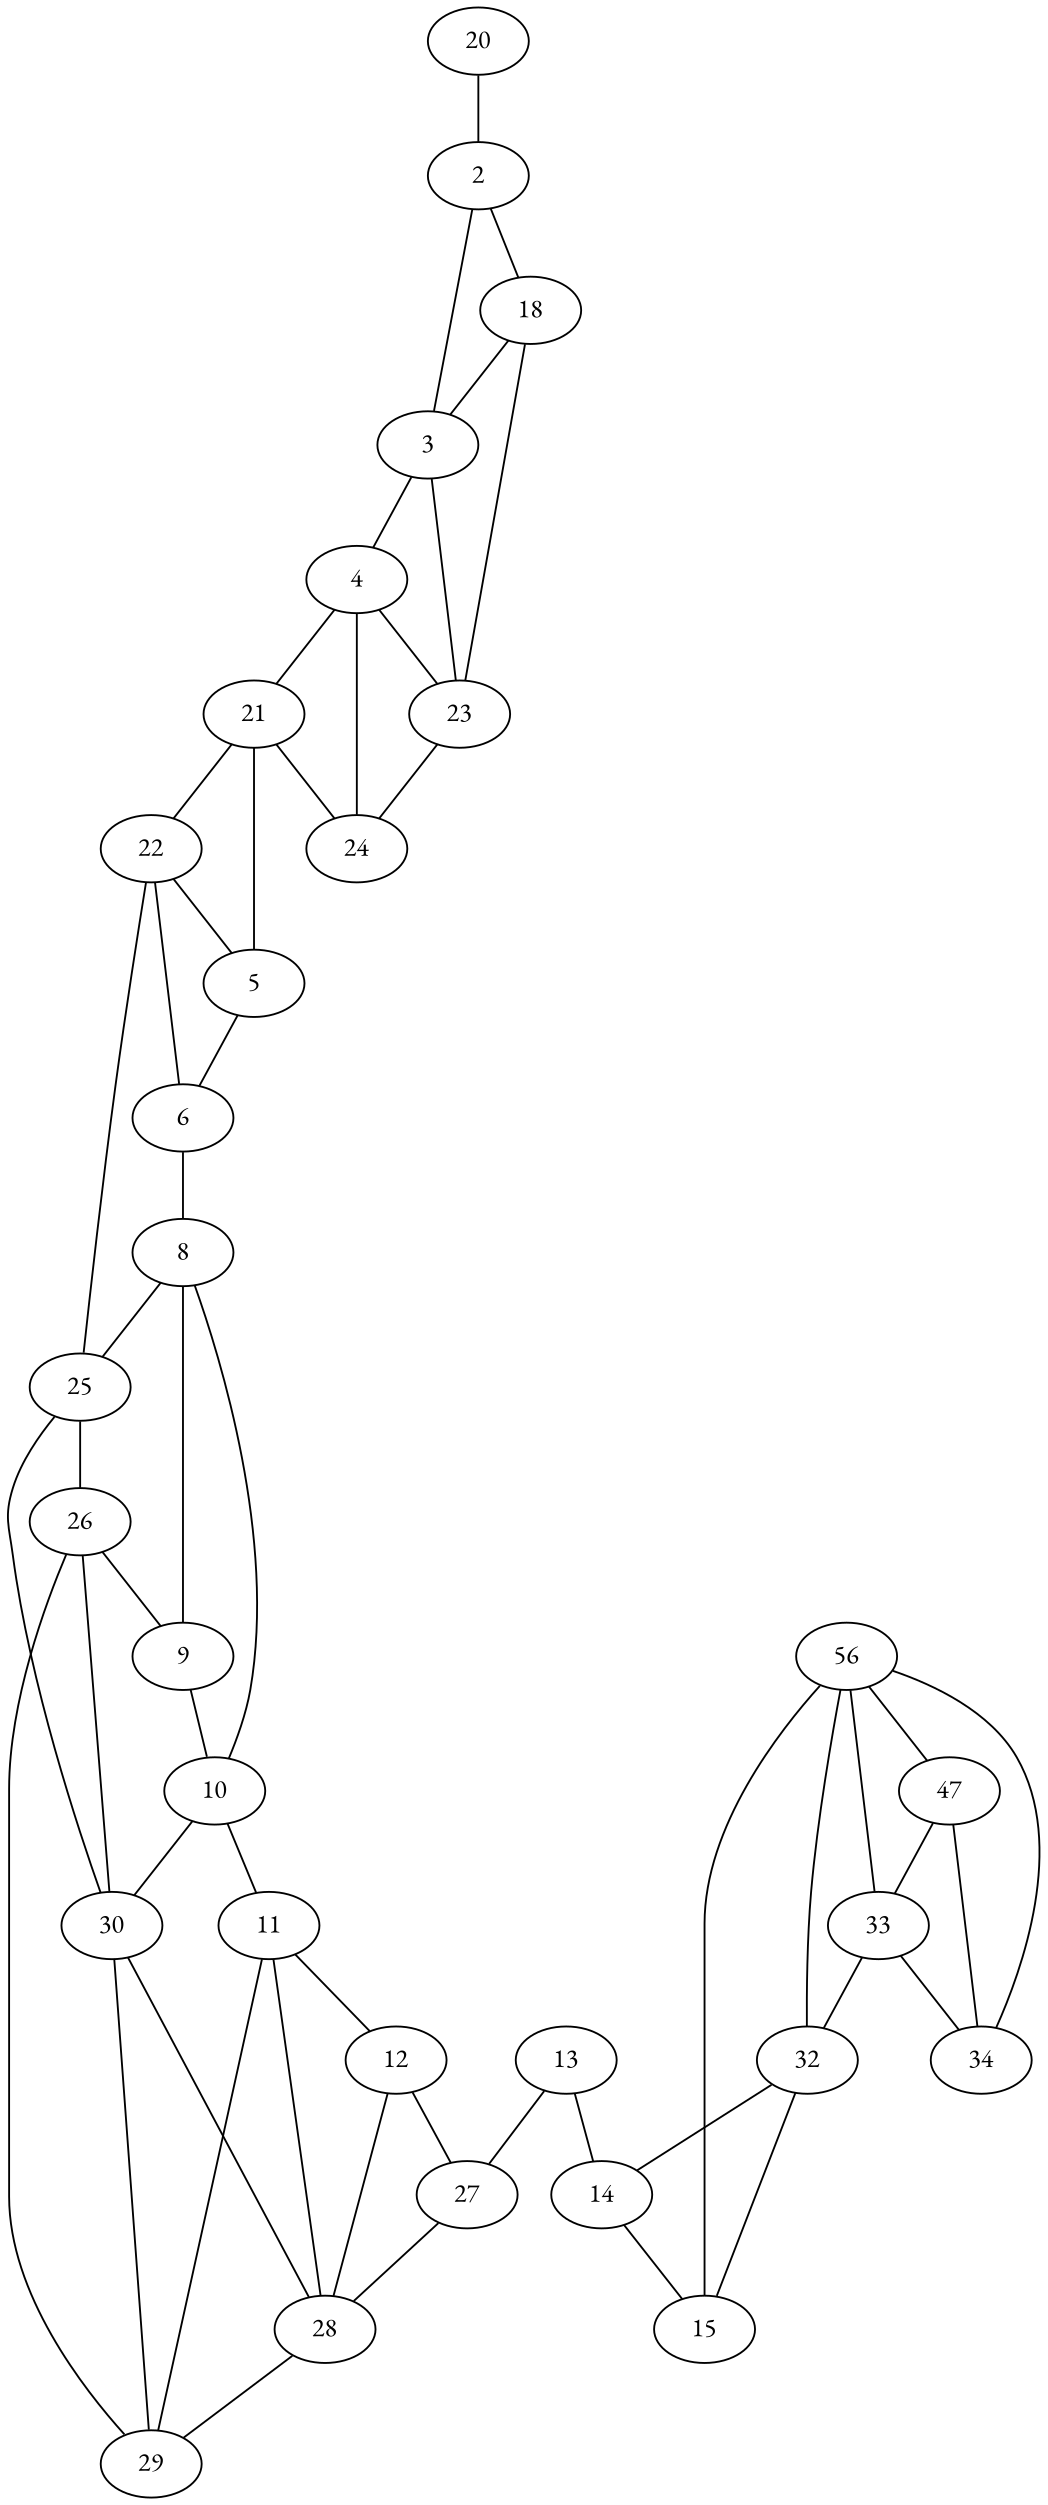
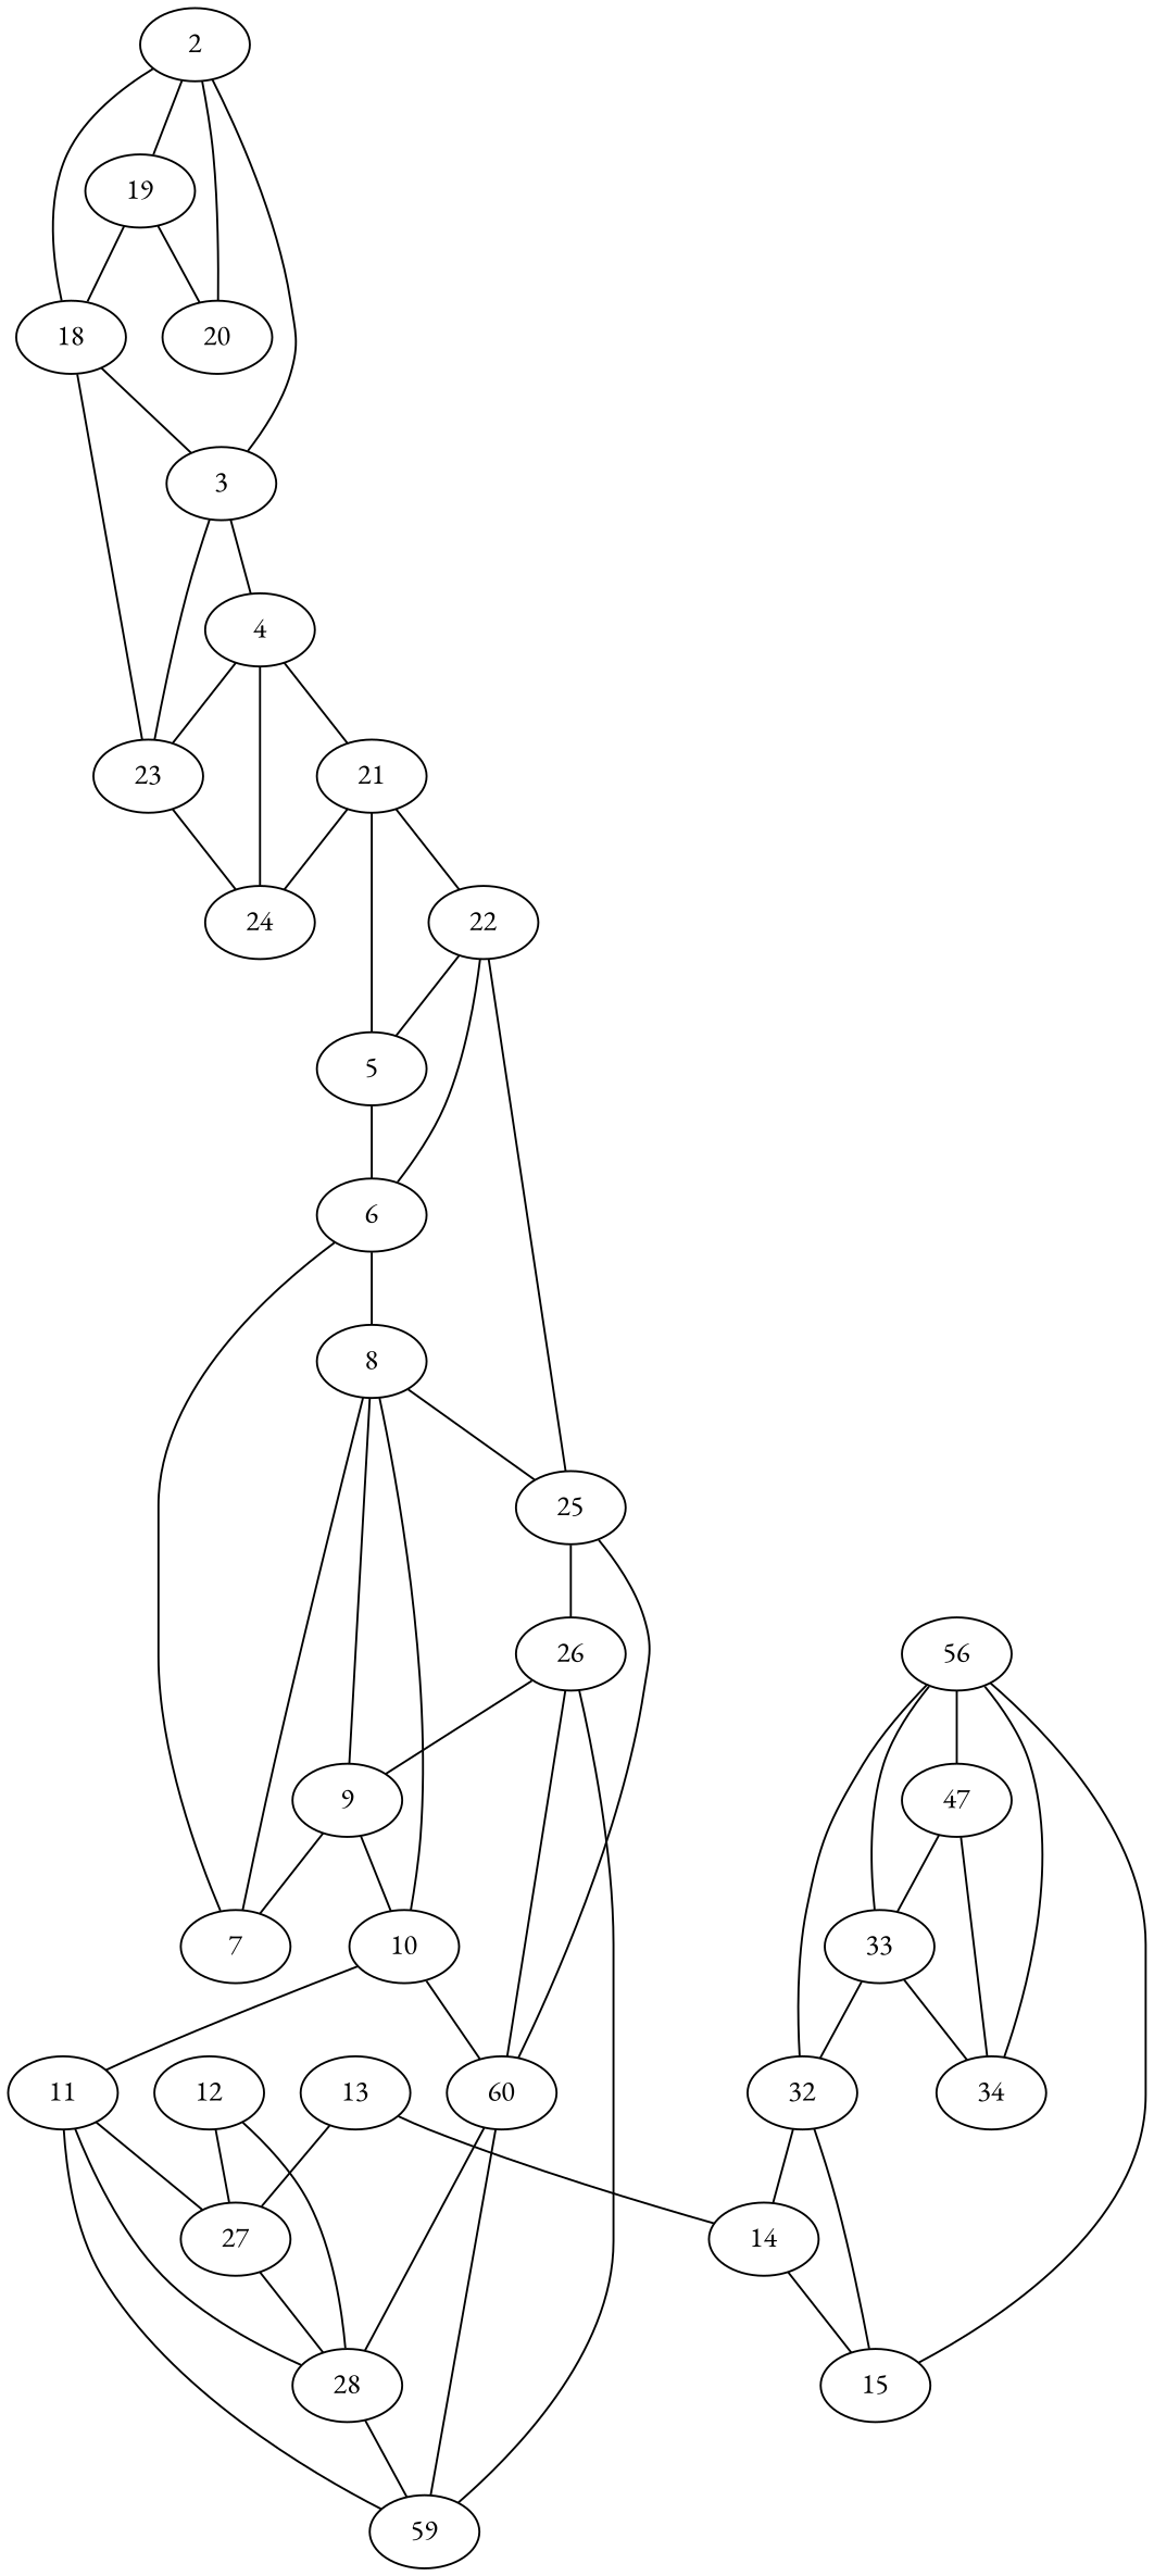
  graph {
    fontname="EB Garamond"
    node [aaLength=5 fontname="EB Garamond" type=0]
    edge [distance0=4.0 fontname="EB Garamond" frequency=1 type0=2]
    2 [aaLength=10 sequence=DAIPRRAMEY]
+   19 [aaLength=8 sequence=VPYAYTAN type=1]
    3 [aaLength=16 sequence=CRKQLVAEGIAAIQCG]
    18 [aaLength=6 sequence=NARLID type=1]
    20 [sequence=RIGIA type=1]
    4 [aaLength=21 sequence=NTTPLGRAVTGTMLVAAMKED]
    23 [aaLength=2 sequence=TT type=1]
    21 [aaLength=3 sequence=IWG type=1]
    24 [aaLength=2 sequence=LT type=1]
    22 [aaLength=2 sequence=QI type=1]
    5 [aaLength=14 sequence=NDIERFYRYGLLTN]
    6 [aaLength=4 sequence=KPWL]
+   7 [aaLength=8 sequence=DTDFIDEL]
    8 [aaLength=12 sequence=GRHEMSEFMIAC]
    25 [aaLength=4 sequence=STDS type=1]
-   30 [aaLength=8 sequence=EEVTVRFE type=1]
+   30 [aaLength=8 sequence=EEVTVRFE type=1 label=60]
    26 [aaLength=4 sequence=ATHE type=1]
    28 [aaLength=6 sequence=SDQIEN type=1]
    9 [sequence=KDLEY]
-   29 [sequence=HPVAL type=1]
+   29 [sequence=HPVAL type=1 label=59]
    10 [sequence=SVKIV]
    11 [aaLength=15 sequence=DDVEMMLEANRIGGR]
    12 [aaLength=19 sequence=APGMALLHIAYERLLTGIH]
    27 [aaLength=7 sequence=KSRGIYE type=1]
    13 [aaLength=21 sequence=NEDTIEQYHAHGRQLGRLLYQ]
    14 [aaLength=15 sequence=DSQALMLRDSLQRWV]
    15 [aaLength=4 sequence=ASQI]
    32 [aaLength=7 sequence=YSILNTV type=1]
    n29 [aaLength=11 label=56 sequence=SPDDRIGQLTM]
    n30 [aaLength=18 label=47 sequence=RNLDITDTREKLFGYAKT]
    33 [aaLength=3 sequence=LSS type=1]
    34 [aaLength=2 sequence=QV type=1]
+   2 -- 19 [distance0=34.26868 type0=3]
    2 -- 3 [distance0=24.42175 type0=1]
    2 -- 18 [distance0=32.47064 distance1=3.0 frequency=2 type1=4]
+   19 -- 18 [distance0=30.0]
+   19 -- 20 [distance0=24.0 type0=1]
    3 -- 4 [distance0=28.16469 type0=3]
    3 -- 23 [type0=4]
    18 -- 3 [distance0=25.4265 distance1=0.0 frequency=2 type0=1 type1=5]
    18 -- 23 [distance0=26.0]
    20 -- 2 [distance0=50.65908 type0=3]
    4 -- 23 [distance0=25.75097]
    4 -- 21 [distance0=3.0 type0=4]
    4 -- 24 [distance0=24.80146 type0=1]
    23 -- 24 [distance1=2.0 frequency=2 type0=1 type1=4]
    21 -- 24 [distance0=28.0]
    21 -- 22 [distance0=27.0 type0=1]
    22 -- 5 [distance0=32.82028 type0=3]
    22 -- 6 [distance0=31.9693 distance1=1.0 frequency=2 type1=4]
    5 -- 21 [distance0=29.8022 type0=3]
    5 -- 6 [distance0=21.36704 type0=1]
+   6 -- 7 [distance0=5.504226 distance1=0.0 frequency=2 type0=1 type1=5]
    6 -- 8 [distance0=20.54774]
+   8 -- 7 [distance0=16.62338 type0=1]
    8 -- 25 [distance0=12.0 type0=4]
    25 -- 22 [distance0=40.0]
    25 -- 30 [distance0=43.0 type0=3]
    25 -- 26 [distance0=8.0 distance1=4.0 frequency=2 type0=1 type1=4]
    30 -- 28 [distance0=41.0 type0=3]
    26 -- 30 [distance0=35.0]
    26 -- 9 [distance0=1.0 type0=4]
    26 -- 29 [distance0=45.0 type0=3]
    28 -- 29 [distance0=31.0]
+   9 -- 7 [distance0=48.5623 type0=3]
    9 -- 8 [distance0=39.39197]
    9 -- 10 [distance0=11.64533 distance1=3.0 frequency=2 type0=1 type1=4]
    29 -- 30 [distance0=10.0 type0=1]
    10 -- 8 [distance0=46.9422]
    10 -- 30 [distance0=17.0 type0=4]
    10 -- 11 [distance0=49.26526 type0=3]
    11 -- 28 [distance0=40.69806 distance1=5.0 frequency=2 type0=3 type1=4]
    11 -- 29 [distance0=37.11243 type0=1]
-   11 -- 12 [distance0=39.55224]
+   11 -- 27 [distance0=39.55224]
    12 -- 28 [distance0=39.11985 type0=3]
    12 -- 27 [distance0=35.43109]
    27 -- 28 [distance0=11.0 type0=1]
    13 -- 27 [distance0=41.653 type0=3]
    13 -- 14 [distance0=26.14984 distance1=4.0 frequency=2 type0=1 type1=4]
    14 -- 15 [distance0=16.77314 distance1=0.0 frequency=2 type0=1 type1=5]
    32 -- 14 [distance0=40.68053 type0=3]
    32 -- 15 [distance0=26.98985]
    n29 -- 15 [distance0=50.7043]
    n29 -- 32 [distance0=50.74671 type0=3]
    n29 -- n30 [distance0=19.34498 distance1=0.0 frequency=2 type0=1 type1=5]
    n30 -- 33 [distance0=60.84329 distance1=2.0 frequency=2 type1=4]
    n30 -- 34 [distance0=64.82211 type0=3]
    33 -- 32 [distance0=58.0 type0=3]
    33 -- n29 [distance0=52.98329]
    33 -- 34 [distance0=10.0 distance1=7.0 frequency=2 type0=1 type1=4]
    34 -- n29 [distance0=59.39048]
  }
